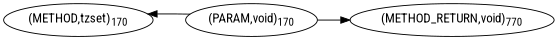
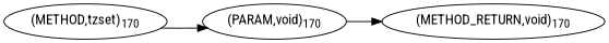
  digraph {
    fontname="Roboto Condensed"
    rankdir=LR
    node [fontname="Roboto Condensed"]
    edge [fontname="Roboto Condensed"]
    n1 [label=<(METHOD,tzset)<SUB>170</SUB>>]
    n2 [label=<(PARAM,void)<SUB>170</SUB>>]
-   n3 [label=<(METHOD_RETURN,void)<SUB>770</SUB>>]
-   n2 -> n1
+   n3 [label=<(METHOD_RETURN,void)<SUB>170</SUB>>]
+   n1 -> n2
    n2 -> n3
  }
